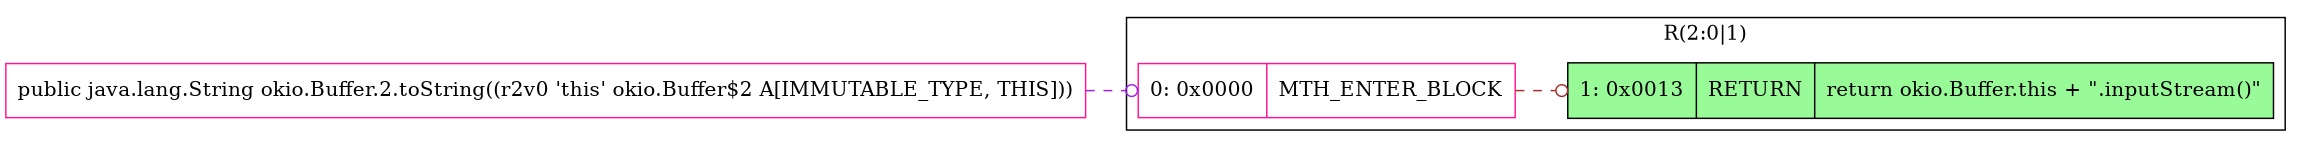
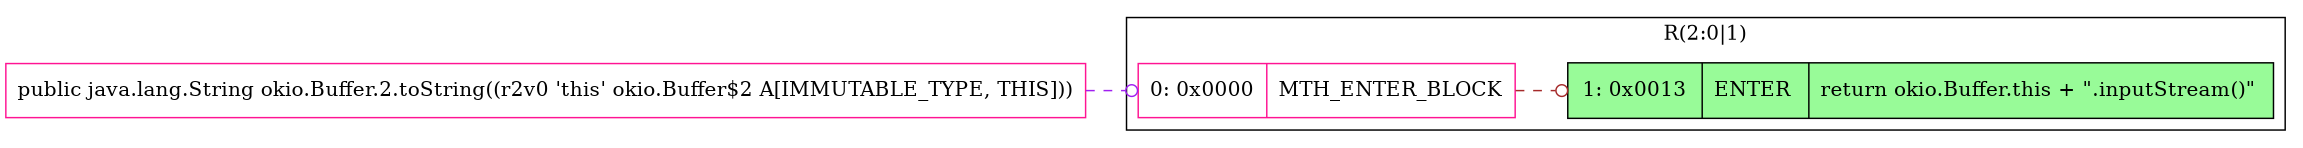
  digraph {
    rankdir=LR
    node [color=deeppink shape=record style=filled fillcolor=white]
    edge [style=dashed arrowhead=odot]
    n1 [label="{0\:\ 0x0000|MTH_ENTER_BLOCK\l}"]
-   n2 [color=black label="{1\:\ 0x0013|RETURN\l|return okio.Buffer.this + \".inputStream()\"\l}" fillcolor=palegreen]
+   n2 [color=black label="{1\:\ 0x0013|ENTER\l|return okio.Buffer.this + \".inputStream()\"\l}" fillcolor=palegreen]
    n3 [label="{public java.lang.String okio.Buffer.2.toString((r2v0 'this' okio.Buffer$2 A[IMMUTABLE_TYPE, THIS])) }"]
    subgraph cluster_1 {
      label="R(2:0|1)"
      n1
      n2
    }
    n1 -> n2 [color=brown]
    n3 -> n1 [color=purple]
  }
